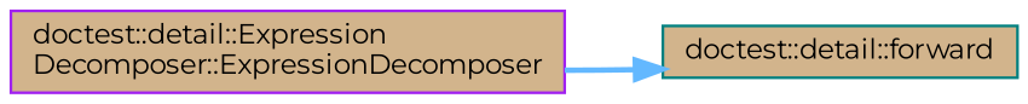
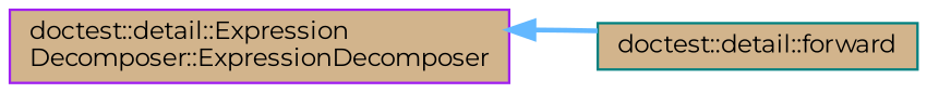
  digraph {
    rankdir=LR
    fontname=Montserrat
    node [fillcolor=tan fontname=Montserrat fontsize=10 shape=box style=filled]
    n1 [color=purple fontcolor=black height=0.2 label="doctest::detail::Expression\lDecomposer::ExpressionDecomposer" width=0.4]
    n2 [color=teal height=0.2 label="doctest::detail::forward" width=0.4]
-   n1 -> n2 [color=steelblue1 fontname=Montserrat fontsize=10 labelfontname=Helvetica labelfontsize=10 style=bold]
+   n2 -> n1 [color=steelblue1 fontname=Montserrat fontsize=10 labelfontname=Helvetica labelfontsize=10 style=bold]
  }
